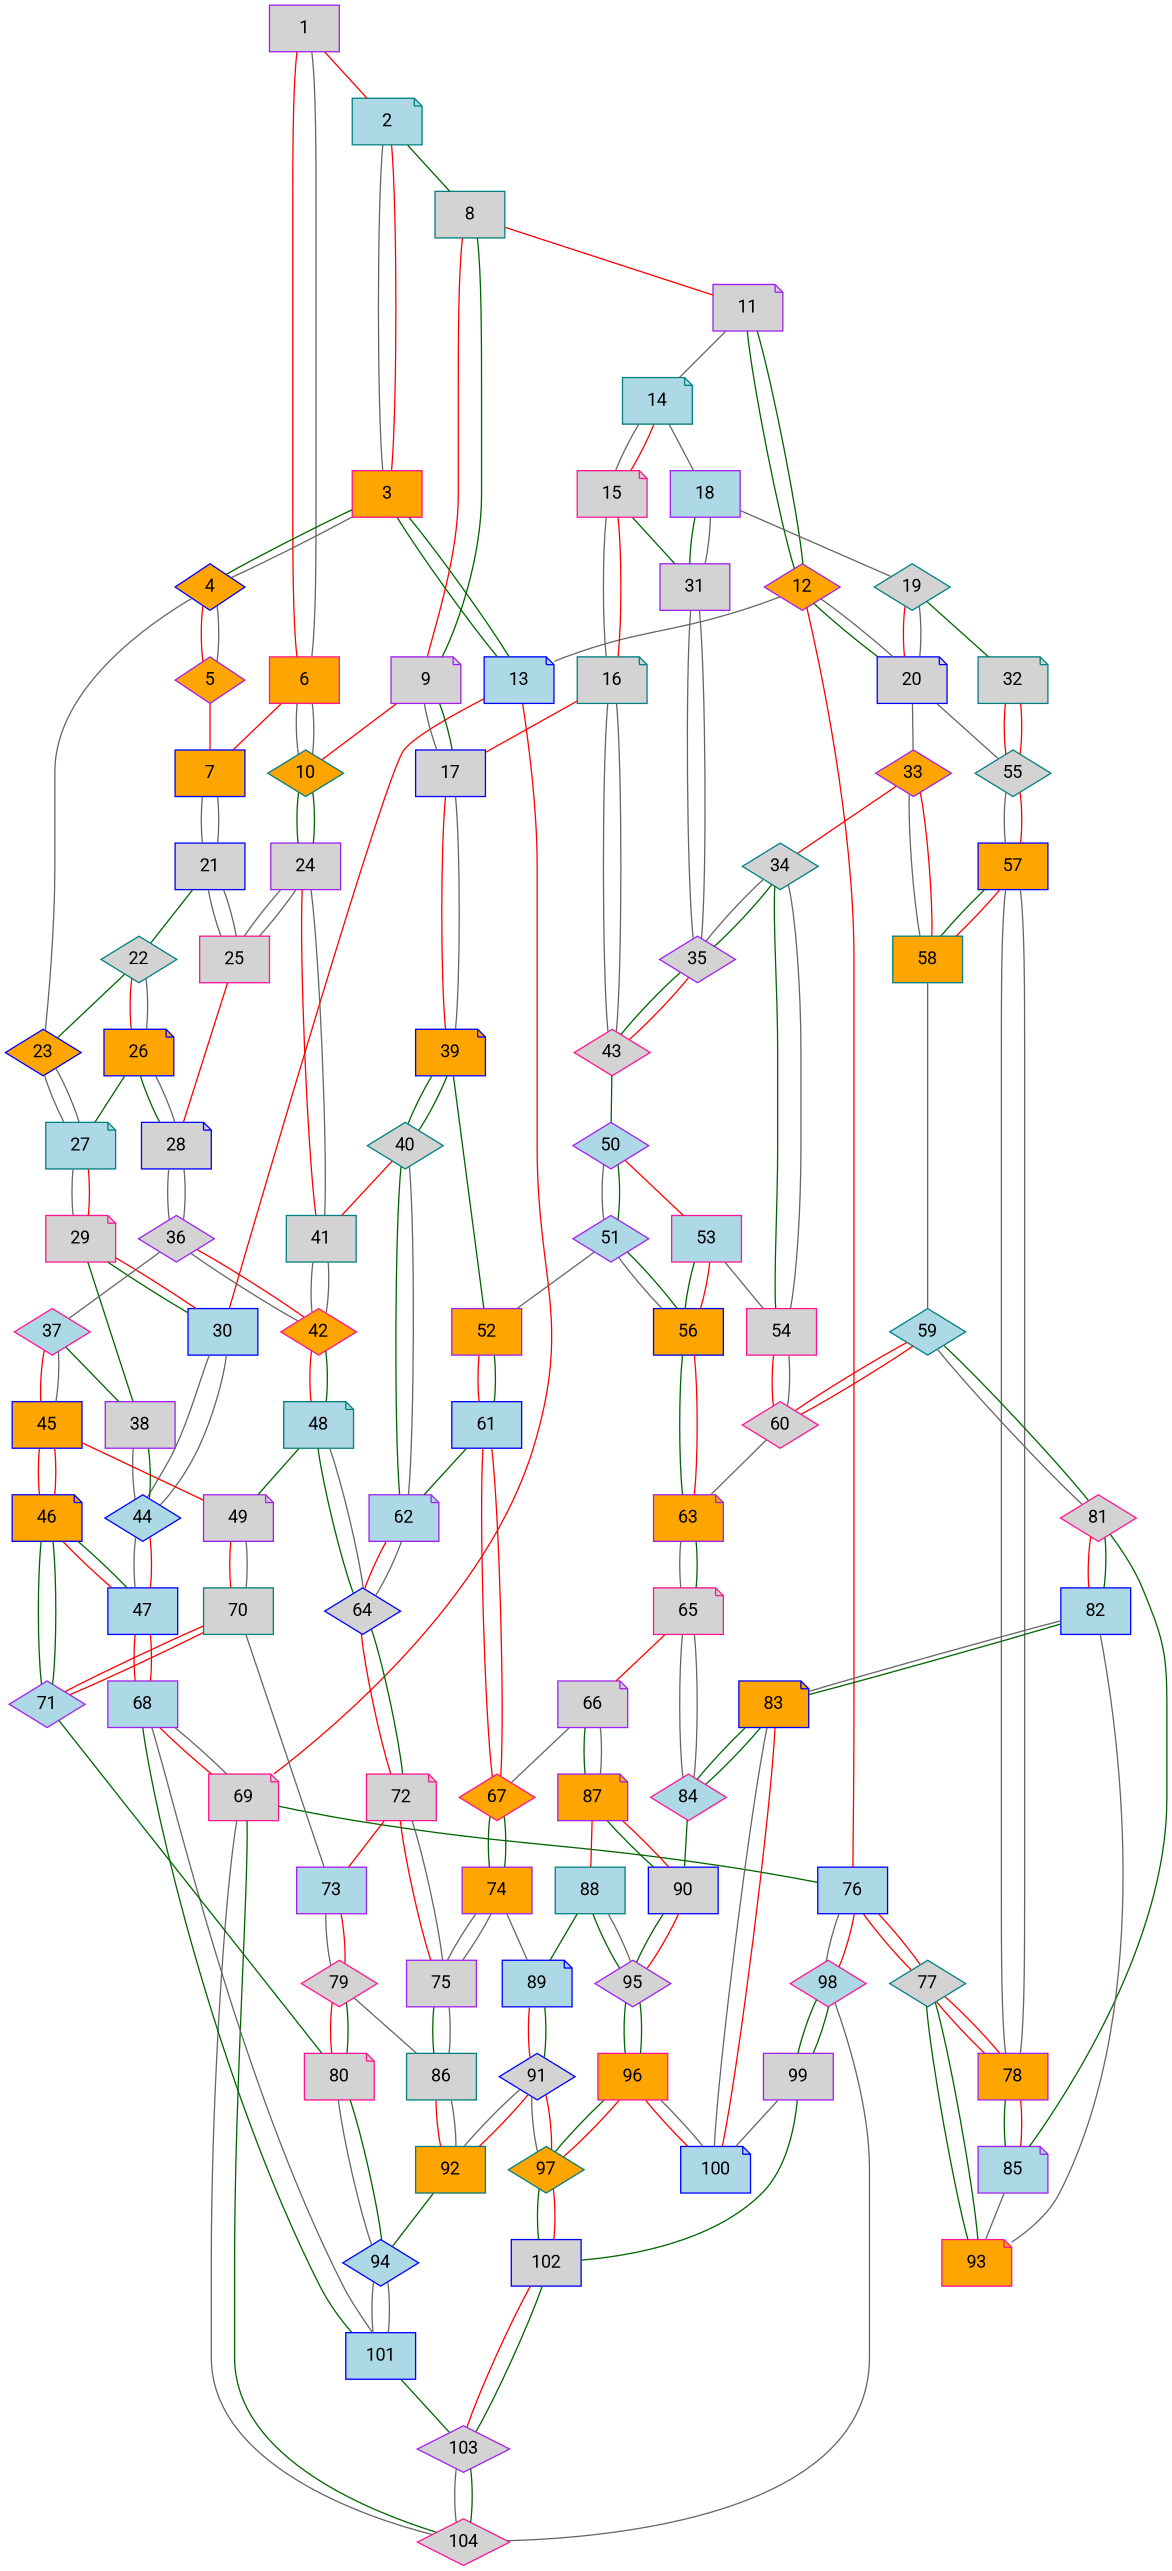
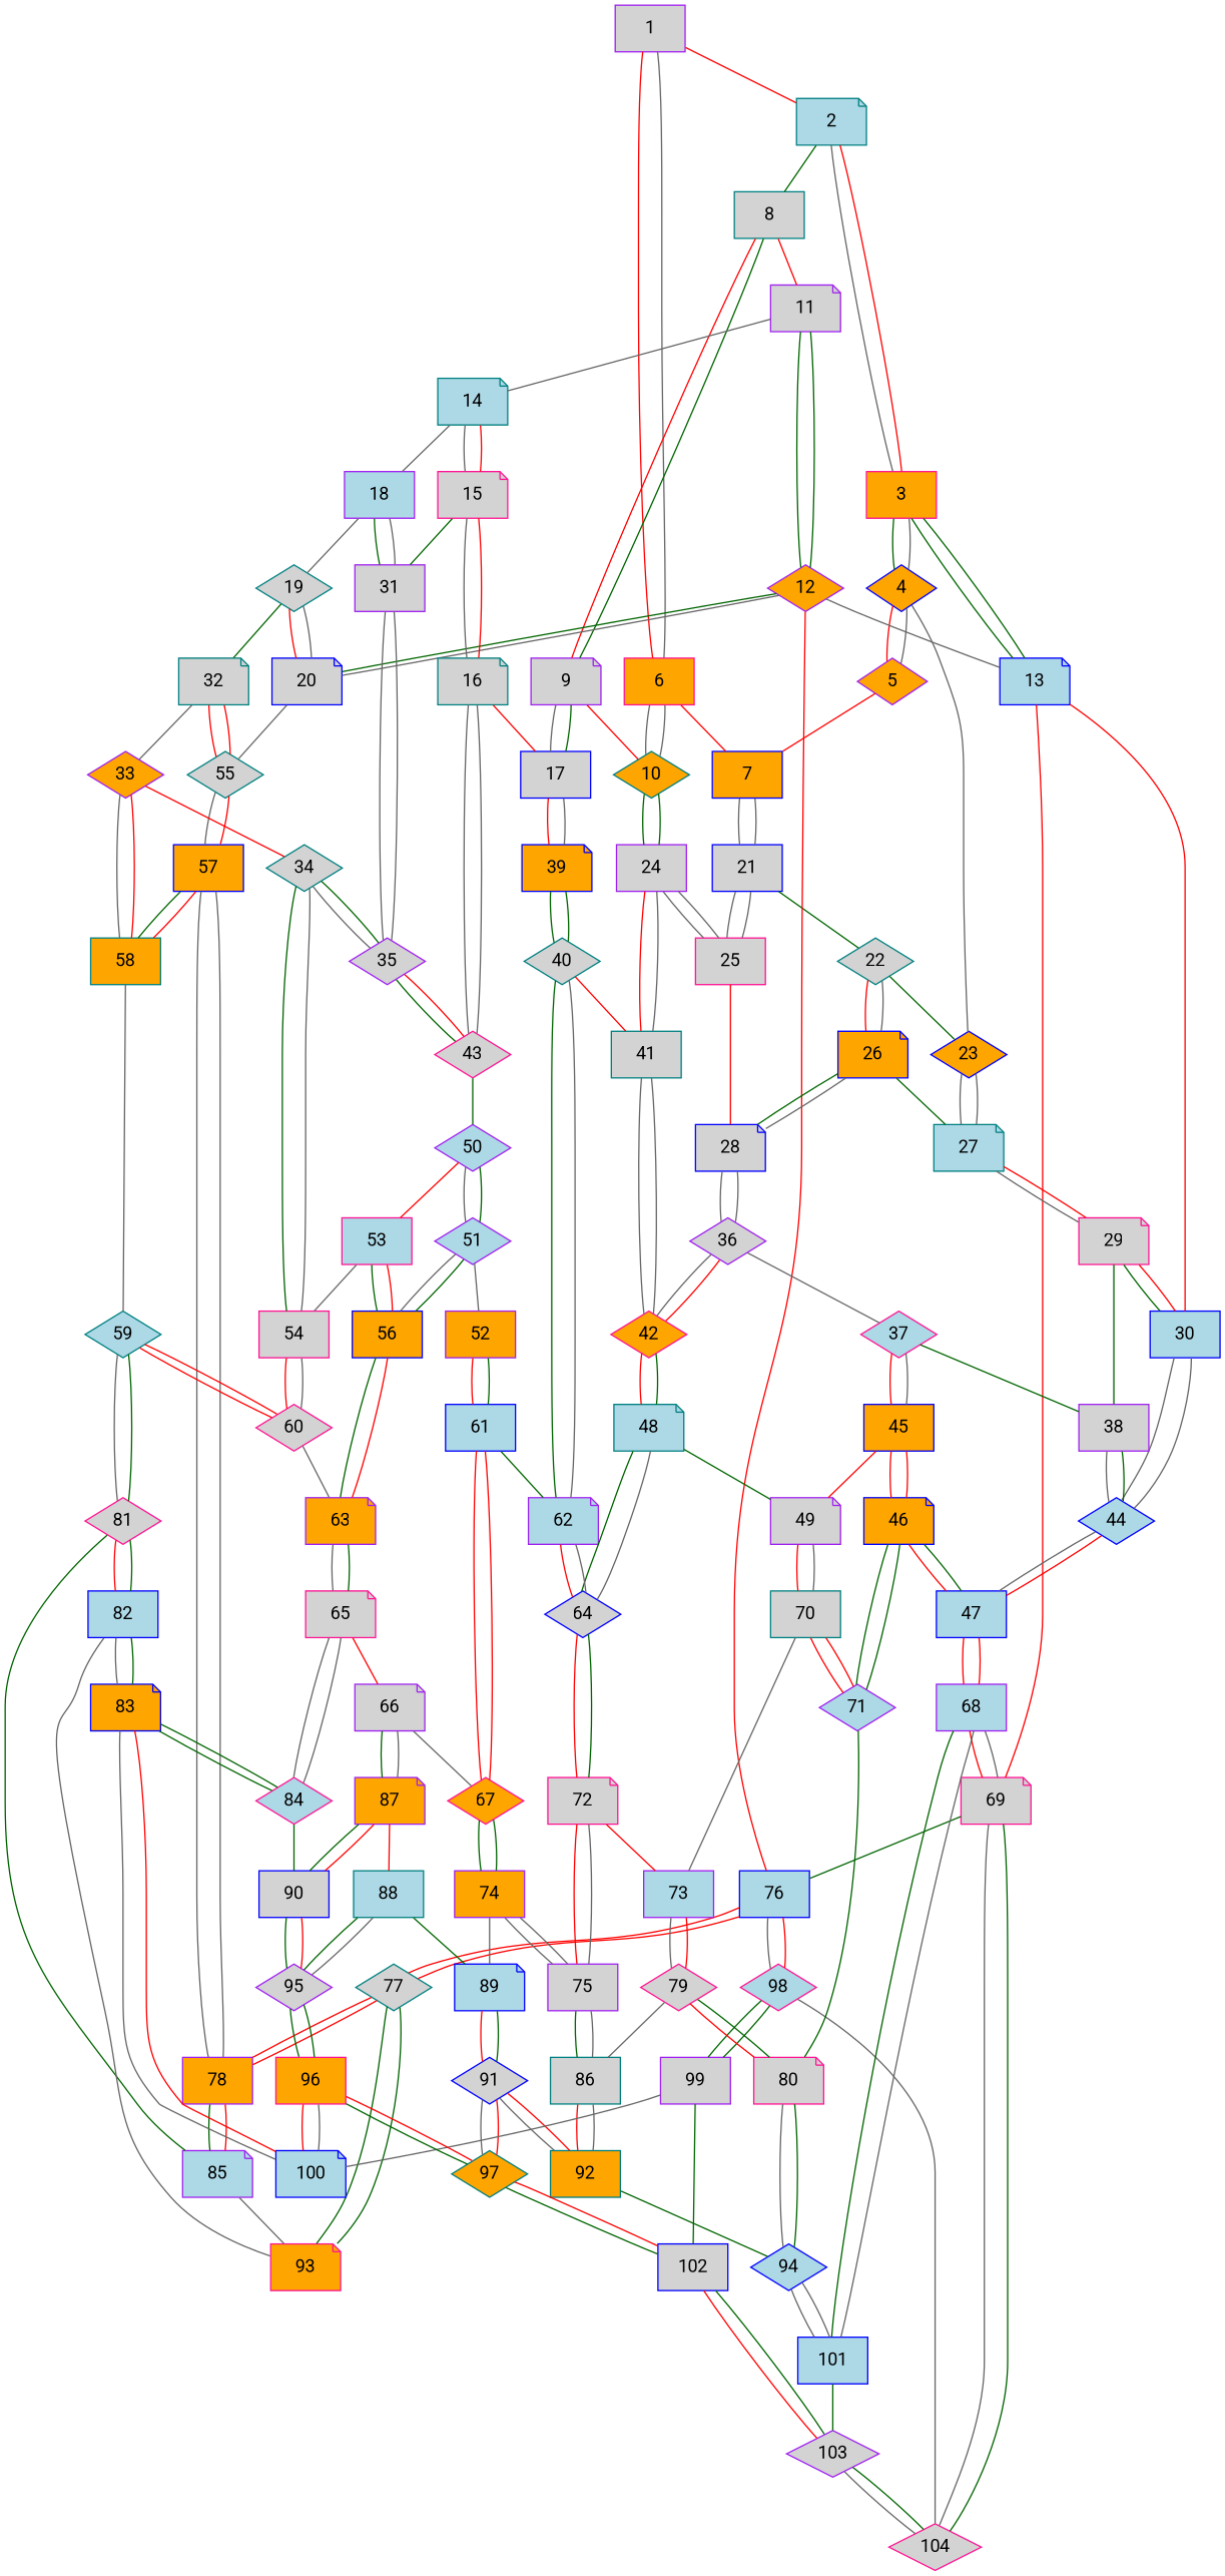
  graph {
    fontname=Roboto
    node [color=purple fillcolor=lightgrey fontname=Roboto shape=box style=filled]
    edge [color=gray40 fontname=Roboto]
    2 [color=teal fillcolor=lightblue shape=note]
    1
    6 [color=deeppink fillcolor=orange]
    3 [color=deeppink fillcolor=orange]
    8 [color=teal]
    7 [color=blue fillcolor=orange]
    10 [color=teal fillcolor=orange shape=diamond]
    4 [color=blue fillcolor=orange shape=diamond]
    13 [color=blue fillcolor=lightblue shape=note]
    9 [shape=note]
    11 [shape=note]
    5 [fillcolor=orange shape=diamond]
    23 [color=blue fillcolor=orange shape=diamond]
    30 [color=blue fillcolor=lightblue]
    69 [color=deeppink shape=note]
    27 [color=teal fillcolor=lightblue shape=note]
    21 [color=blue]
    24
    22 [color=teal shape=diamond]
    25 [color=deeppink]
    17 [color=blue]
    12 [fillcolor=orange shape=diamond]
    14 [color=teal fillcolor=lightblue shape=note]
    39 [color=blue fillcolor=orange shape=note]
    41 [color=teal]
    20 [color=blue shape=note]
    76 [color=blue fillcolor=lightblue]
    15 [color=deeppink shape=note]
    18 [fillcolor=lightblue]
    55 [color=teal shape=diamond]
    77 [color=teal shape=diamond]
    98 [color=deeppink fillcolor=lightblue shape=diamond]
    44 [color=blue fillcolor=lightblue shape=diamond]
    104 [color=deeppink shape=diamond]
    16 [color=teal shape=note]
    31
    19 [color=teal shape=diamond]
    43 [color=deeppink shape=diamond]
    35 [shape=diamond]
    50 [fillcolor=lightblue shape=diamond]
    40 [color=teal shape=diamond]
    52 [fillcolor=orange]
    32 [color=teal shape=note]
    33 [fillcolor=orange shape=diamond]
    57 [color=blue fillcolor=orange]
    26 [color=blue fillcolor=orange shape=note]
    28 [color=blue shape=note]
    29 [color=deeppink shape=note]
    42 [color=deeppink fillcolor=orange shape=diamond]
    36 [shape=diamond]
    38
    37 [color=deeppink fillcolor=lightblue shape=diamond]
    47 [color=blue fillcolor=lightblue]
    34 [color=teal shape=diamond]
    58 [color=teal fillcolor=orange]
    54 [color=deeppink]
    59 [color=teal fillcolor=lightblue shape=diamond]
    60 [color=deeppink shape=diamond]
    45 [color=blue fillcolor=orange]
    48 [color=teal fillcolor=lightblue shape=note]
    46 [color=blue fillcolor=orange shape=note]
    49 [shape=note]
    62 [fillcolor=lightblue shape=note]
    61 [color=blue fillcolor=lightblue]
    64 [color=blue shape=diamond]
    51 [fillcolor=lightblue shape=diamond]
    53 [color=deeppink fillcolor=lightblue]
    68 [fillcolor=lightblue]
    71 [fillcolor=lightblue shape=diamond]
    70 [color=teal]
    80 [color=deeppink shape=note]
    101 [color=blue fillcolor=lightblue]
    72 [color=deeppink shape=note]
    73 [fillcolor=lightblue]
    56 [color=blue fillcolor=orange]
    63 [fillcolor=orange shape=note]
    67 [color=deeppink fillcolor=orange shape=diamond]
    78 [fillcolor=orange]
    65 [color=deeppink shape=note]
    85 [fillcolor=lightblue shape=note]
    81 [color=deeppink shape=diamond]
    82 [color=blue fillcolor=lightblue]
    74 [fillcolor=orange]
    66 [shape=note]
    84 [color=deeppink fillcolor=lightblue shape=diamond]
    75
    87 [fillcolor=orange shape=note]
    90 [color=blue]
    88 [color=teal fillcolor=lightblue]
    89 [color=blue fillcolor=lightblue shape=note]
    103 [shape=diamond]
    79 [color=deeppink shape=diamond]
    94 [color=blue fillcolor=lightblue shape=diamond]
    86 [color=teal]
    91 [color=blue shape=diamond]
    92 [color=teal fillcolor=orange]
    93 [color=deeppink fillcolor=orange shape=note]
    99
    83 [color=blue fillcolor=orange shape=note]
    100 [color=blue fillcolor=lightblue shape=note]
    95 [shape=diamond]
    96 [color=deeppink fillcolor=orange]
    97 [color=teal fillcolor=orange shape=diamond]
    102 [color=blue]
    2 -- 3
    2 -- 3 [color=red]
    2 -- 8 [color=darkgreen]
    1 -- 2 [color=red]
    1 -- 6 [color=red]
    1 -- 6
    6 -- 7 [color=red]
    6 -- 10
    6 -- 10
    3 -- 4 [color=darkgreen]
    3 -- 4
    3 -- 13 [color=darkgreen]
    3 -- 13 [color=darkgreen]
    8 -- 9 [color=red]
    8 -- 9 [color=darkgreen]
    8 -- 11 [color=red]
    7 -- 21
    7 -- 21
    10 -- 24 [color=darkgreen]
    10 -- 24 [color=darkgreen]
    4 -- 5 [color=red]
    4 -- 5
    4 -- 23
    13 -- 30 [color=red]
    13 -- 69 [color=red]
    9 -- 10 [color=red]
    9 -- 17
    9 -- 17 [color=darkgreen]
    11 -- 12 [color=darkgreen]
    11 -- 12 [color=darkgreen]
    11 -- 14
    5 -- 7 [color=red]
    23 -- 27
    23 -- 27
    30 -- 44
    30 -- 44
    69 -- 76 [color=darkgreen]
    69 -- 104
    69 -- 104 [color=darkgreen]
    27 -- 29
    27 -- 29 [color=red]
    21 -- 22 [color=darkgreen]
    21 -- 25
    21 -- 25
    24 -- 25
    24 -- 25
    24 -- 41 [color=red]
    24 -- 41
    22 -- 23 [color=darkgreen]
    22 -- 26 [color=red]
    22 -- 26
    25 -- 28 [color=red]
    17 -- 39 [color=red]
    17 -- 39
    12 -- 13
    12 -- 20 [color=darkgreen]
    12 -- 20
    12 -- 76 [color=red]
    14 -- 15
    14 -- 15 [color=red]
    14 -- 18
    39 -- 40 [color=darkgreen]
    39 -- 40 [color=darkgreen]
-   39 -- 52 [color=darkgreen]
    41 -- 42
    41 -- 42
    20 -- 55
    76 -- 77 [color=red]
    76 -- 77 [color=red]
    76 -- 98
    76 -- 98 [color=red]
    15 -- 16
    15 -- 16 [color=red]
    15 -- 31 [color=darkgreen]
    18 -- 31 [color=darkgreen]
    18 -- 31
    18 -- 19
    55 -- 57
    55 -- 57 [color=red]
    77 -- 78 [color=red]
    77 -- 78 [color=red]
    77 -- 93 [color=darkgreen]
    77 -- 93 [color=darkgreen]
    98 -- 104
    98 -- 99 [color=darkgreen]
    98 -- 99 [color=darkgreen]
    44 -- 47
    44 -- 47 [color=red]
    16 -- 17 [color=red]
    16 -- 43
    16 -- 43
    31 -- 35
    31 -- 35
    19 -- 20 [color=red]
    19 -- 20
    19 -- 32 [color=darkgreen]
    43 -- 50 [color=darkgreen]
    35 -- 43 [color=darkgreen]
    35 -- 43 [color=red]
    50 -- 51
    50 -- 51 [color=darkgreen]
    50 -- 53 [color=red]
    40 -- 41 [color=red]
    40 -- 62 [color=darkgreen]
    40 -- 62
    52 -- 61 [color=red]
    52 -- 61 [color=darkgreen]
    32 -- 55 [color=red]
    32 -- 55 [color=red]
-   20 -- 33
+   32 -- 33
    33 -- 34 [color=red]
    33 -- 58
    33 -- 58 [color=red]
    57 -- 58 [color=darkgreen]
    57 -- 58 [color=red]
    57 -- 78
    57 -- 78
    26 -- 27 [color=darkgreen]
    26 -- 28 [color=darkgreen]
    26 -- 28
    28 -- 36
    28 -- 36
    29 -- 30 [color=darkgreen]
    29 -- 30 [color=red]
    29 -- 38 [color=darkgreen]
    42 -- 48 [color=red]
    42 -- 48 [color=darkgreen]
    36 -- 42
    36 -- 42 [color=red]
    36 -- 37
    38 -- 44
    38 -- 44 [color=darkgreen]
    37 -- 38 [color=darkgreen]
    37 -- 45 [color=red]
    37 -- 45
    47 -- 68 [color=red]
    47 -- 68 [color=red]
    34 -- 35
    34 -- 35 [color=darkgreen]
    34 -- 54 [color=darkgreen]
    34 -- 54
    58 -- 59
    54 -- 60 [color=red]
    54 -- 60
    59 -- 60 [color=red]
    59 -- 60 [color=red]
    59 -- 81
    59 -- 81 [color=darkgreen]
    60 -- 63
    45 -- 46 [color=red]
    45 -- 46 [color=red]
    45 -- 49 [color=red]
    48 -- 49 [color=darkgreen]
    48 -- 64 [color=darkgreen]
    48 -- 64
    46 -- 47 [color=red]
    46 -- 47 [color=darkgreen]
    46 -- 71 [color=darkgreen]
    46 -- 71 [color=darkgreen]
    49 -- 70 [color=red]
    49 -- 70
    62 -- 64 [color=red]
    62 -- 64
    61 -- 62 [color=darkgreen]
    61 -- 67 [color=red]
    61 -- 67 [color=red]
    64 -- 72 [color=red]
    64 -- 72 [color=darkgreen]
    51 -- 52
    51 -- 56
    51 -- 56 [color=darkgreen]
    53 -- 54
    53 -- 56 [color=darkgreen]
    53 -- 56 [color=red]
    68 -- 69 [color=red]
    68 -- 69
    68 -- 101 [color=darkgreen]
    68 -- 101
    71 -- 80 [color=darkgreen]
    70 -- 71 [color=red]
    70 -- 71 [color=red]
    70 -- 73
    80 -- 94
    80 -- 94 [color=darkgreen]
    101 -- 103 [color=darkgreen]
    72 -- 73 [color=red]
    72 -- 75 [color=red]
    72 -- 75
    73 -- 79
    73 -- 79 [color=red]
    56 -- 63 [color=darkgreen]
    56 -- 63 [color=red]
    63 -- 65
    63 -- 65 [color=darkgreen]
    67 -- 74 [color=darkgreen]
    67 -- 74 [color=darkgreen]
    78 -- 85 [color=darkgreen]
    78 -- 85 [color=red]
    65 -- 66 [color=red]
    65 -- 84
    65 -- 84
    85 -- 93
    81 -- 85 [color=darkgreen]
    81 -- 82 [color=red]
    81 -- 82 [color=darkgreen]
    82 -- 93
    82 -- 83
    82 -- 83 [color=darkgreen]
    74 -- 75
    74 -- 75
    74 -- 89
    66 -- 67
    66 -- 87 [color=darkgreen]
    66 -- 87
    84 -- 90 [color=darkgreen]
    75 -- 86 [color=darkgreen]
    75 -- 86
    87 -- 90 [color=darkgreen]
    87 -- 90 [color=red]
    87 -- 88 [color=red]
    90 -- 95 [color=darkgreen]
    90 -- 95 [color=red]
    88 -- 89 [color=darkgreen]
    88 -- 95 [color=darkgreen]
    88 -- 95
    89 -- 91 [color=red]
    89 -- 91 [color=darkgreen]
    103 -- 104
    103 -- 104 [color=darkgreen]
    79 -- 80 [color=red]
    79 -- 80 [color=darkgreen]
    79 -- 86
    94 -- 101
    94 -- 101
    86 -- 92 [color=red]
    86 -- 92
    91 -- 92
    91 -- 92 [color=red]
    91 -- 97
    91 -- 97 [color=red]
    92 -- 94 [color=darkgreen]
    99 -- 100
    99 -- 102 [color=darkgreen]
    83 -- 84 [color=darkgreen]
    83 -- 84 [color=darkgreen]
    83 -- 100
    83 -- 100 [color=red]
    95 -- 96 [color=darkgreen]
    95 -- 96 [color=darkgreen]
    96 -- 100 [color=red]
    96 -- 100
    96 -- 97 [color=darkgreen]
    96 -- 97 [color=red]
    97 -- 102 [color=darkgreen]
    97 -- 102 [color=red]
    102 -- 103 [color=red]
    102 -- 103 [color=darkgreen]
  }
